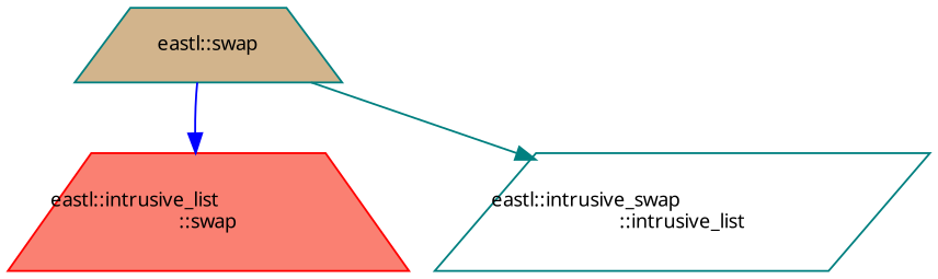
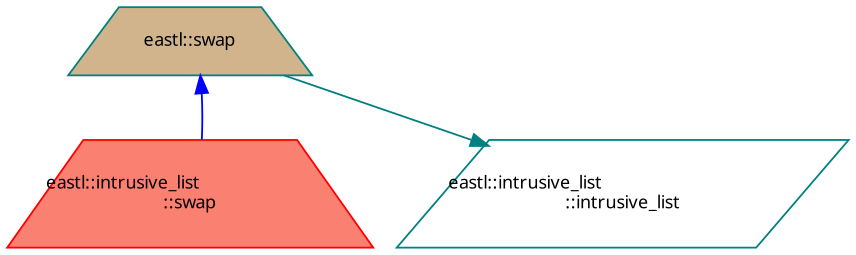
  digraph {
    fontname="Noto Sans"
    rankdir=TB
    node [color=teal fontname="Noto Sans" fontsize=10 shape=trapezium style=filled]
    edge [fontname="Noto Sans" fontsize=10 labelfontname=Helvetica labelfontsize=10 style=solid]
    n1 [fillcolor=tan fontcolor=black height=0.2 label="eastl::swap" width=0.4]
    n2 [color=red fillcolor=salmon height=0.2 label="eastl::intrusive_list\l::swap" width=0.4]
-   n3 [fillcolor=white height=0.2 label="eastl::intrusive_swap\l::intrusive_list" shape=parallelogram width=0.4]
-   n1 -> n2 [color=blue]
+   n3 [fillcolor=white height=0.2 label="eastl::intrusive_list\l::intrusive_list" shape=parallelogram width=0.4]
+   n2 -> n1 [color=blue]
    n1 -> n3 [color=teal]
  }
